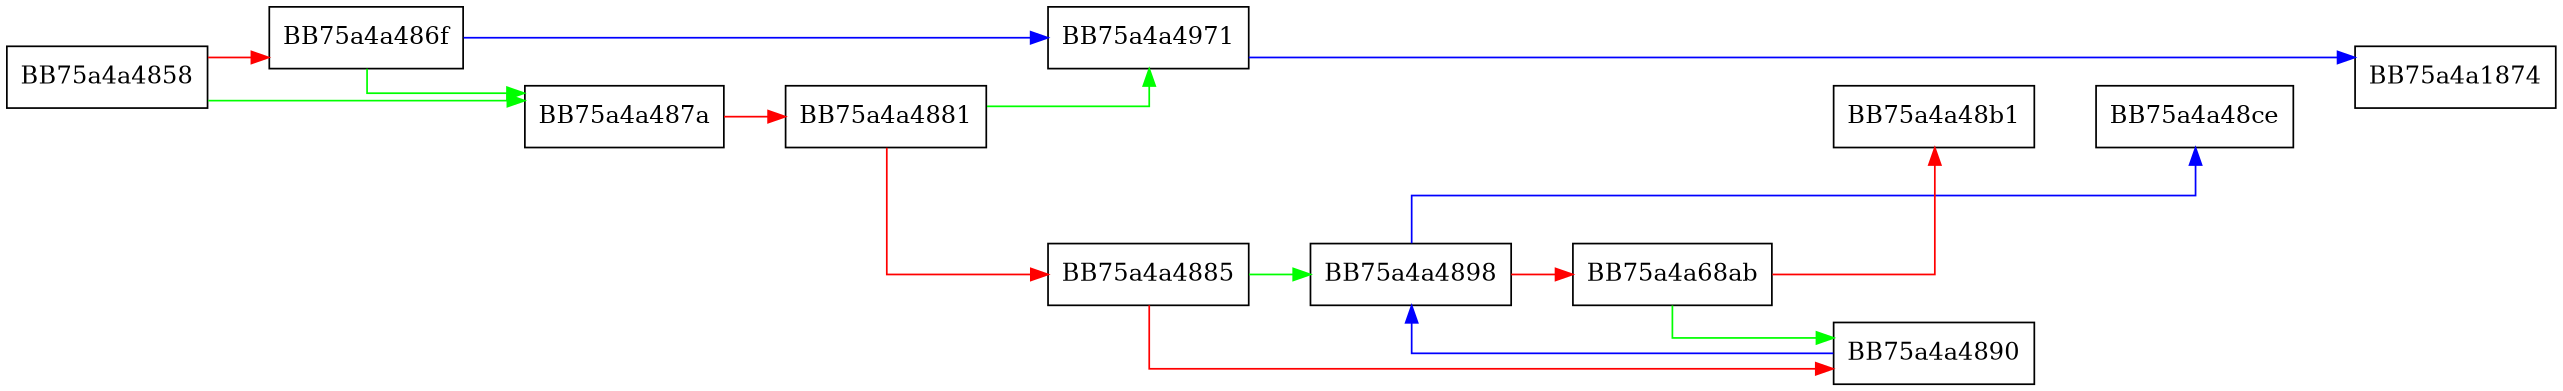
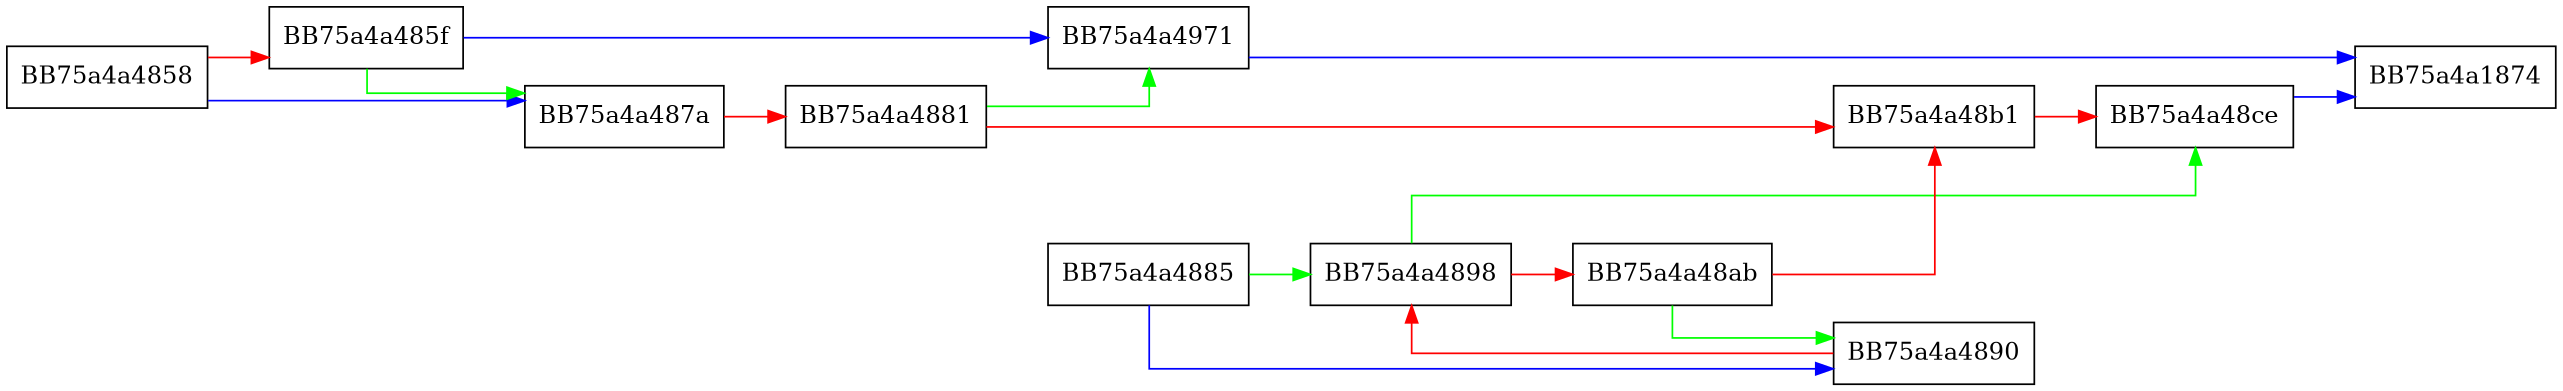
  digraph {
    rankdir=LR
    splines=ortho
    node [shape=box]
    edge [color=red]
    BB75a4a4858
    BB75a4a487a
-   BB75a4a486f
+   BB75a4a486f [label=BB75a4a485f]
    BB75a4a4881
    n5 [label=BB75a4a4971]
    BB75a4a4885
    n7 [label=BB75a4a1874]
    BB75a4a4898
    BB75a4a4890
    BB75a4a48ce
-   BB75a4a48ab [label=BB75a4a68ab]
+   BB75a4a48ab
    BB75a4a48b1
-   BB75a4a4858 -> BB75a4a487a [color=green]
+   BB75a4a4858 -> BB75a4a487a [color=blue]
    BB75a4a4858 -> BB75a4a486f
    BB75a4a487a -> BB75a4a4881
    BB75a4a486f -> BB75a4a487a [color=green]
    BB75a4a486f -> n5 [color=blue]
    BB75a4a4881 -> n5 [color=green]
-   BB75a4a4881 -> BB75a4a4885
+   BB75a4a4881 -> BB75a4a48b1
    n5 -> n7 [color=blue]
    BB75a4a4885 -> BB75a4a4898 [color=green]
-   BB75a4a4885 -> BB75a4a4890
-   BB75a4a4898 -> BB75a4a48ce [color=blue]
+   BB75a4a4885 -> BB75a4a4890 [color=blue]
+   BB75a4a4898 -> BB75a4a48ce [color=green]
    BB75a4a4898 -> BB75a4a48ab
-   BB75a4a4890 -> BB75a4a4898 [color=blue]
+   BB75a4a4890 -> BB75a4a4898
+   BB75a4a48ce -> n7 [color=blue]
    BB75a4a48ab -> BB75a4a4890 [color=green]
    BB75a4a48ab -> BB75a4a48b1
+   BB75a4a48b1 -> BB75a4a48ce
  }
